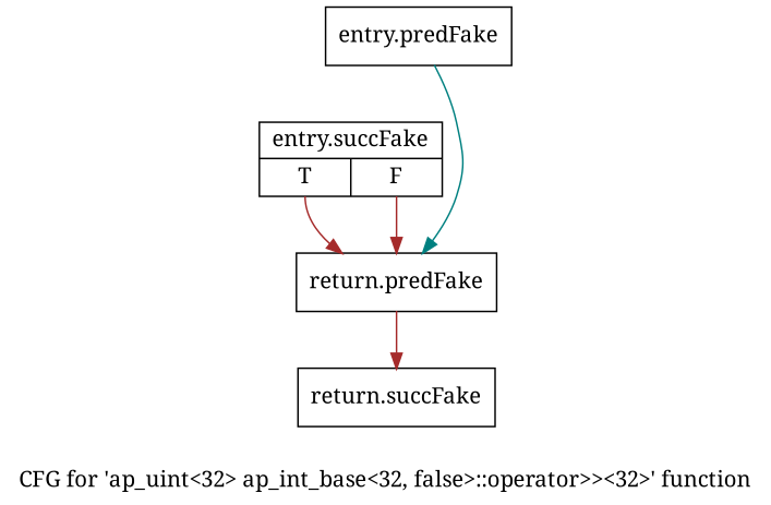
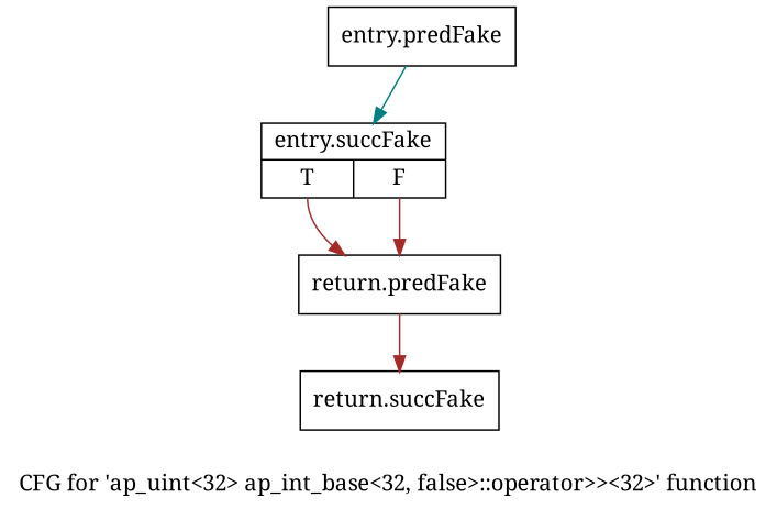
  digraph {
    fontname="Noto Serif"
    label="CFG for 'ap_uint\<32\> ap_int_base\<32, false\>::operator\>\>\<32\>' function"
    node [fontname="Noto Serif" shape=record filename="/home/omerfaruk/tools/Xilinx/Vitis_HLS/2023.2/include/etc/ap_int_base.h" linenumber=939]
    edge [color=brown execusionnum=0 filename="/home/omerfaruk/tools/Xilinx/Vitis_HLS/2023.2/include/etc/ap_int_base.h" fontname="Noto Serif"]
    n1 [label="{entry.predFake}" filename="" linenumber=""]
    n2 [label="{entry.succFake|{<s0>T|<s1>F}}" linenumber=934]
    n3 [label="{return.predFake}"]
    n4 [label="{return.succFake}"]
-   n1 -> n3 [color=teal]
+   n1 -> n2 [color=teal]
    n2 -> n3 [tailport=s0]
    n2 -> n3 [tailport=s1]
    n3 -> n4
  }
